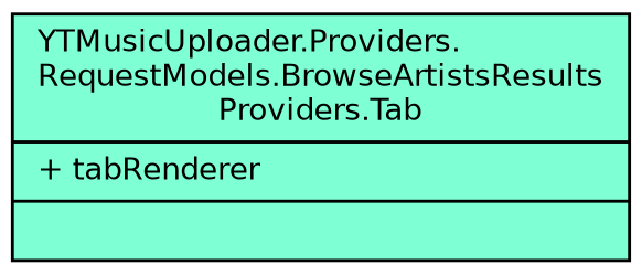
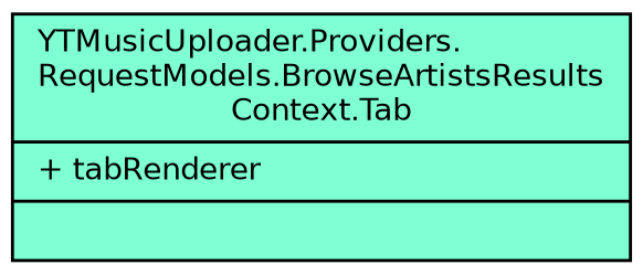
  digraph {
-   n1 [color=black fillcolor=aquamarine fontcolor=black fontname=Helvetica fontsize=10 height=0.2 label="{YTMusicUploader.Providers.\lRequestModels.BrowseArtistsResults\lProviders.Tab\n|+ tabRenderer\l|}" shape=record style=filled width=0.4]
+   n1 [color=black fillcolor=aquamarine fontcolor=black fontname=Helvetica fontsize=10 height=0.2 label="{YTMusicUploader.Providers.\lRequestModels.BrowseArtistsResults\lContext.Tab\n|+ tabRenderer\l|}" shape=record style=filled width=0.4]
  }
